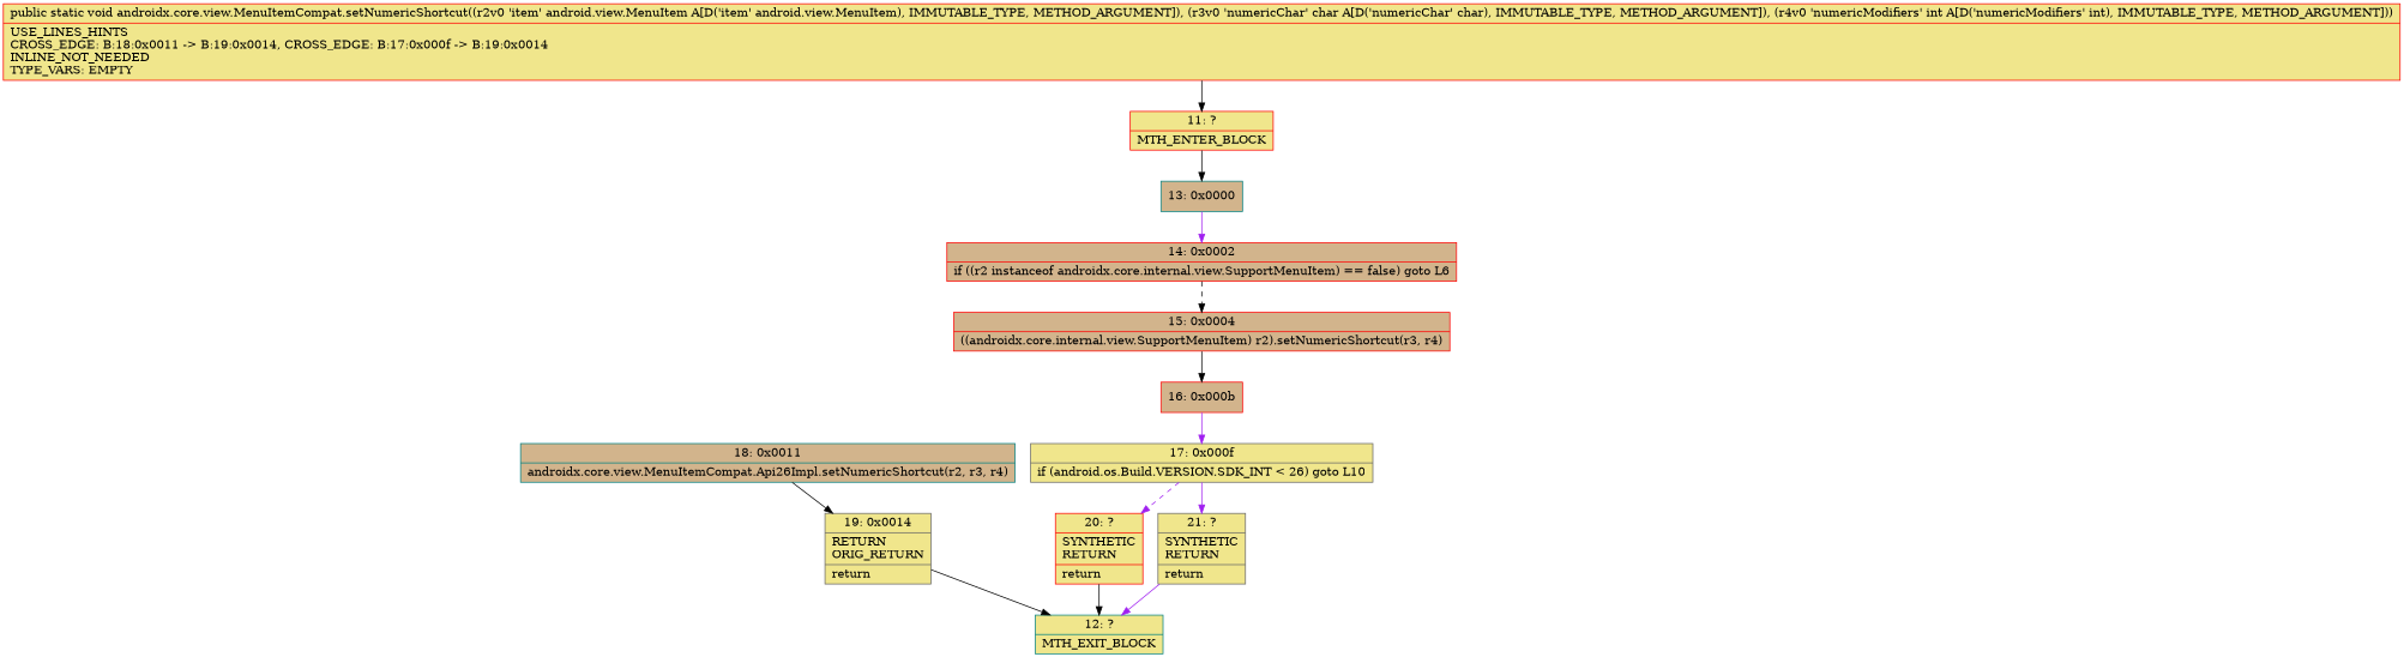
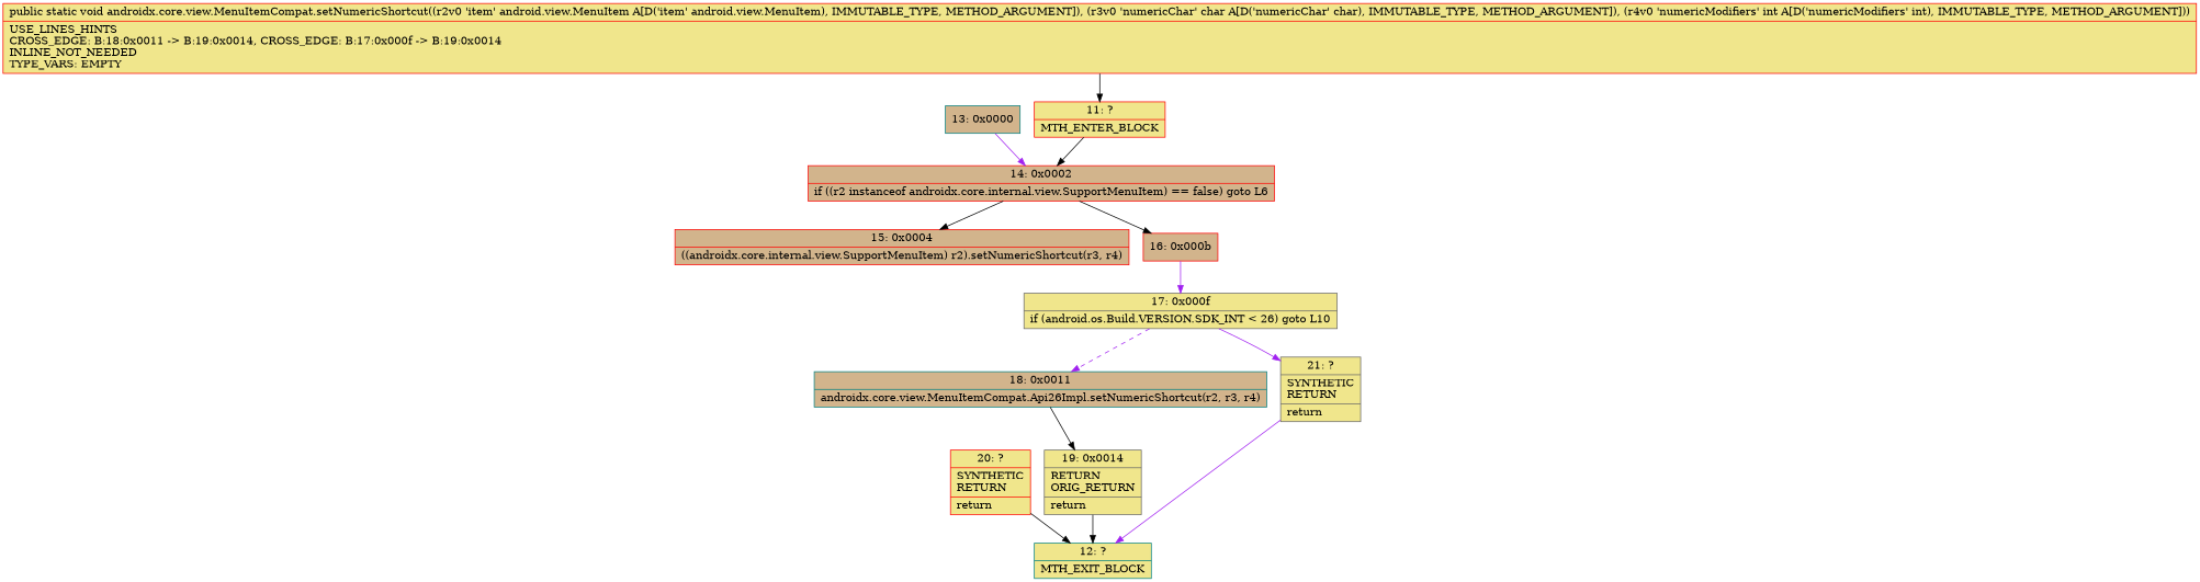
  digraph {
    node [color=red fillcolor=khaki shape=record style=filled]
    edge [color=black]
    n1 [label="{11\:\ ?|MTH_ENTER_BLOCK\l}"]
    n2 [color=teal fillcolor=tan label="{13\:\ 0x0000}"]
    n3 [fillcolor=tan label="{14\:\ 0x0002|if ((r2 instanceof androidx.core.internal.view.SupportMenuItem) == false) goto L6\l}"]
    n4 [fillcolor=tan label="{15\:\ 0x0004|((androidx.core.internal.view.SupportMenuItem) r2).setNumericShortcut(r3, r4)\l}"]
    n5 [fillcolor=tan label="{16\:\ 0x000b}"]
    n6 [color=gray40 label="{17\:\ 0x000f|if (android.os.Build.VERSION.SDK_INT \< 26) goto L10\l}"]
    n7 [label="{20\:\ ?|SYNTHETIC\lRETURN\l|return\l}"]
    n8 [color=teal label="{12\:\ ?|MTH_EXIT_BLOCK\l}"]
    n9 [color=teal fillcolor=tan label="{18\:\ 0x0011|androidx.core.view.MenuItemCompat.Api26Impl.setNumericShortcut(r2, r3, r4)\l}"]
    n10 [color=gray40 label="{21\:\ ?|SYNTHETIC\lRETURN\l|return\l}"]
    n11 [color=gray40 label="{19\:\ 0x0014|RETURN\lORIG_RETURN\l|return\l}"]
    n12 [label="{public static void androidx.core.view.MenuItemCompat.setNumericShortcut((r2v0 'item' android.view.MenuItem A[D('item' android.view.MenuItem), IMMUTABLE_TYPE, METHOD_ARGUMENT]), (r3v0 'numericChar' char A[D('numericChar' char), IMMUTABLE_TYPE, METHOD_ARGUMENT]), (r4v0 'numericModifiers' int A[D('numericModifiers' int), IMMUTABLE_TYPE, METHOD_ARGUMENT]))  | USE_LINES_HINTS\lCROSS_EDGE: B:18:0x0011 \-\> B:19:0x0014, CROSS_EDGE: B:17:0x000f \-\> B:19:0x0014\lINLINE_NOT_NEEDED\lTYPE_VARS: EMPTY\l}"]
-   n1 -> n2
+   n1 -> n3
    n2 -> n3 [color=purple]
-   n3 -> n4 [style=dashed]
-   n4 -> n5
+   n3 -> n4 [style=solid]
+   n3 -> n5
    n5 -> n6 [color=purple]
-   n6 -> n7 [color=purple style=dashed]
+   n6 -> n9 [color=purple style=dashed]
    n6 -> n10 [color=purple]
    n7 -> n8
    n9 -> n11
    n10 -> n8 [color=purple]
    n11 -> n8
    n12 -> n1
  }
